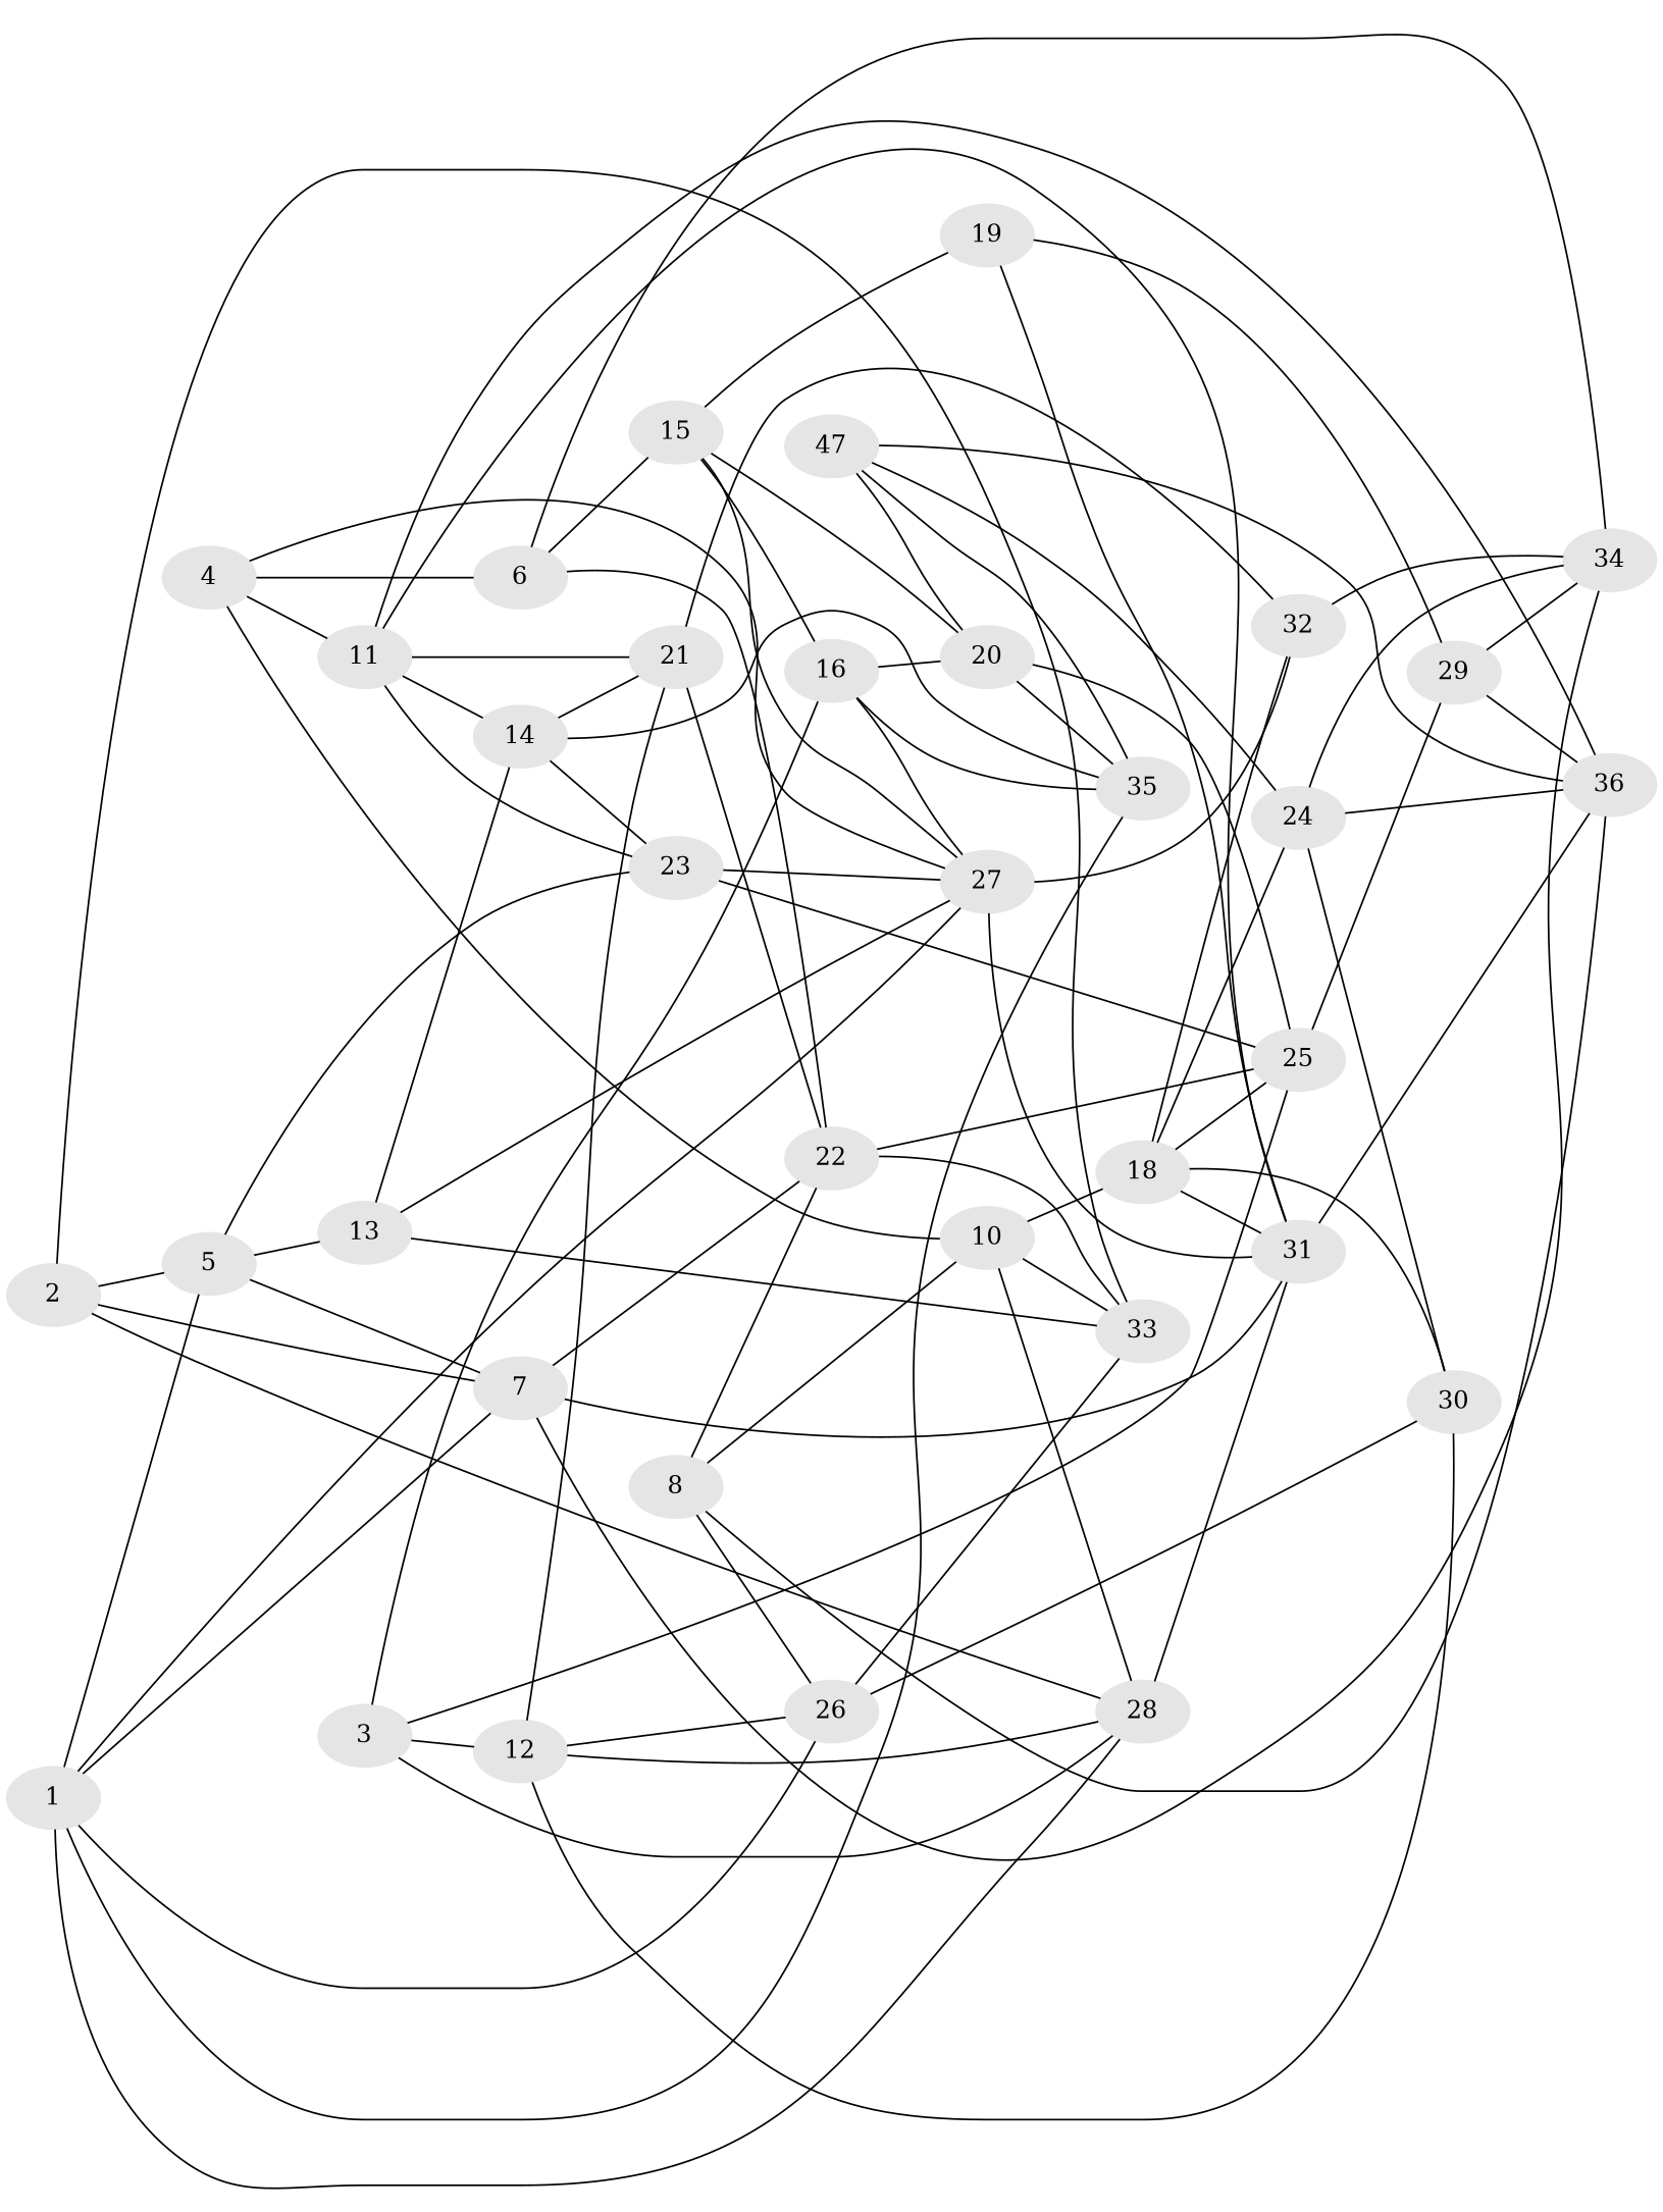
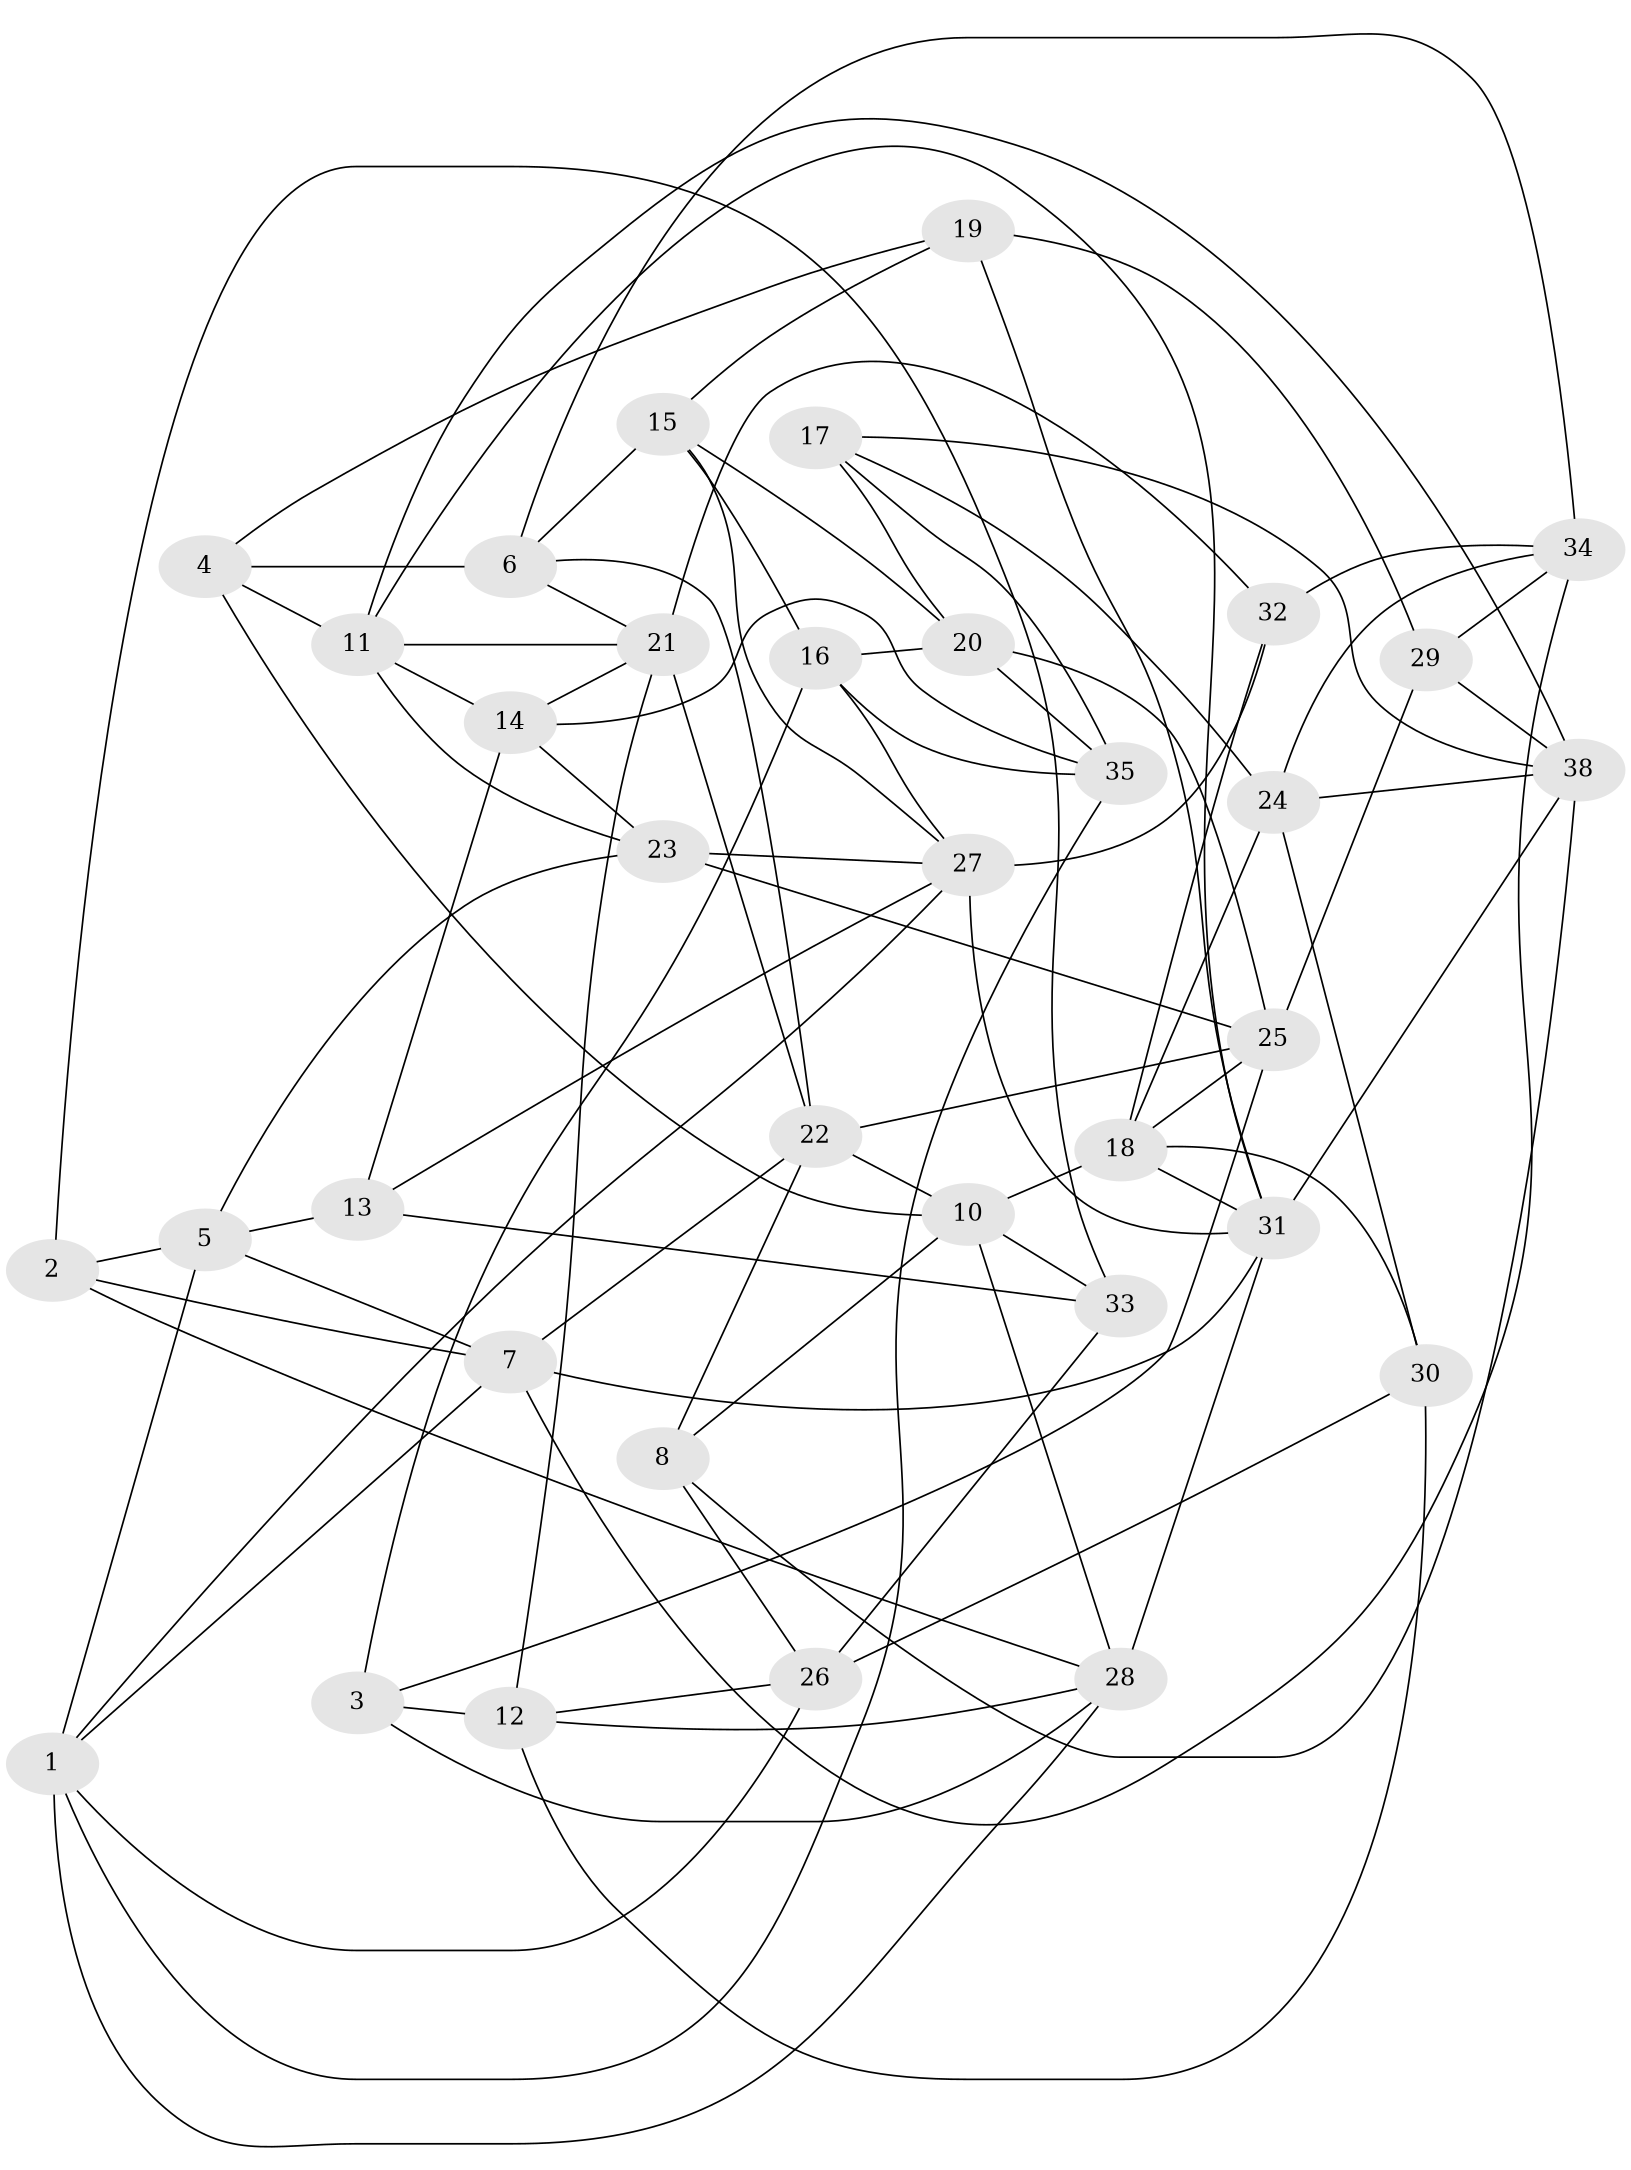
  graph {
    rankdir=LR
    node [color=gray90 style=filled]
    edge [weight=1.0]
    1
    5
    7
    26
    27
    28
    35
    13
    23
    22
    34
    31
    33
    30
    32
    2
    3
    12
    16
    25
    21
    20
    29
    4
    6
    10
    11
    19
    15
    18
-   36
+   36 [label=38]
    14
    8
    24
-   17 [label=47]
+   17
    1 -- 5
    1 -- 7
    1 -- 26
    1 -- 27
    1 -- 28
    1 -- 35
    5 -- 7
    5 -- 13 [weight=2.0]
    5 -- 23
    7 -- 22
    7 -- 34
    7 -- 31
    26 -- 33
    26 -- 30
    27 -- 31
    27 -- 32 [weight=2.0]
    28 -- 31
    13 -- 27
    13 -- 33
    13 -- 14 [weight=2.0]
    23 -- 27
    23 -- 25
-   22 -- 33
+   22 -- 10
    22 -- 25
    31 -- 36
    32 -- 34 [weight=2.0]
    2 -- 5
    2 -- 7
    2 -- 28
    2 -- 33
    3 -- 28
    3 -- 12
    3 -- 16
    3 -- 25
    12 -- 26
    12 -- 28
    12 -- 30 [weight=2.0]
    12 -- 21
    16 -- 27
    16 -- 35
    16 -- 20 [weight=2.0]
    25 -- 29
    21 -- 22
    21 -- 32
    20 -- 35
    20 -- 25
    29 -- 34
    29 -- 36
    4 -- 6
    4 -- 10
    4 -- 11
-   4 -- 27
+   4 -- 19
    6 -- 22
    6 -- 34
+   6 -- 21
    6 -- 15
    10 -- 28
    10 -- 33 [weight=2.0]
    10 -- 18
    11 -- 23
    11 -- 31
    11 -- 21
    11 -- 36
    11 -- 14
    19 -- 31 [weight=2.0]
    19 -- 29
    15 -- 27
    15 -- 16
    15 -- 20
    15 -- 19 [weight=2.0]
    18 -- 31
    18 -- 30 [weight=2.0]
    18 -- 32
    18 -- 25
    18 -- 24
    14 -- 35
    14 -- 23
    14 -- 21
    8 -- 26
    8 -- 22
    8 -- 10
    8 -- 36
    24 -- 34
    24 -- 30
    24 -- 36
    17 -- 35
    17 -- 20
    17 -- 36
    17 -- 24
  }
